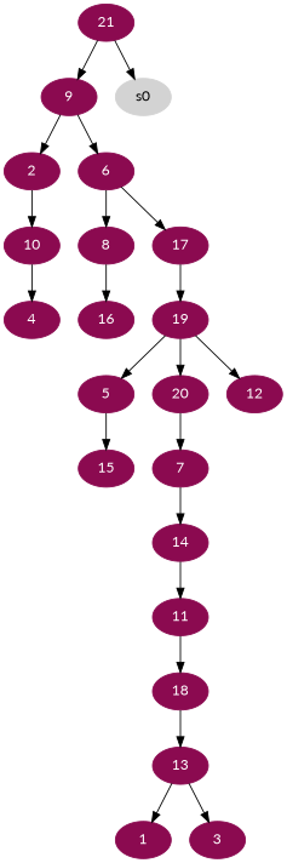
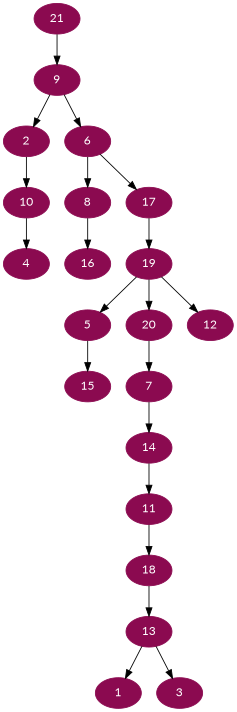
  digraph {
    fontname=Lato
    node [color=deeppink4 fontcolor=white style=filled fontname=Lato]
    edge [fontname=Lato]
    13
    1
    3
    9
    2
    6
    10
    4
    19
    5
    20
    12
    15
    8
    17
    7
    14
    16
    21
-   s0 [color=lightgrey fontcolor=black]
    11
    18
    13 -> 1
    13 -> 3
    9 -> 2
    9 -> 6
    2 -> 10
    6 -> 8
    6 -> 17
    10 -> 4
    19 -> 5
    19 -> 20
    19 -> 12
    5 -> 15
    20 -> 7
    8 -> 16
    17 -> 19
    7 -> 14
    14 -> 11
    21 -> 9
-   21 -> s0
    11 -> 18
    18 -> 13
  }
